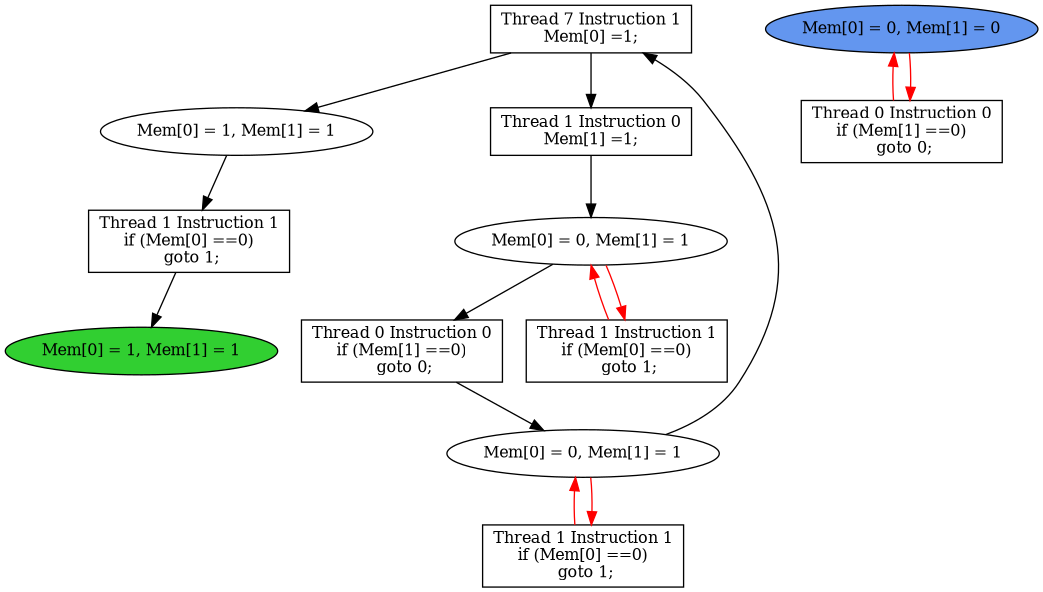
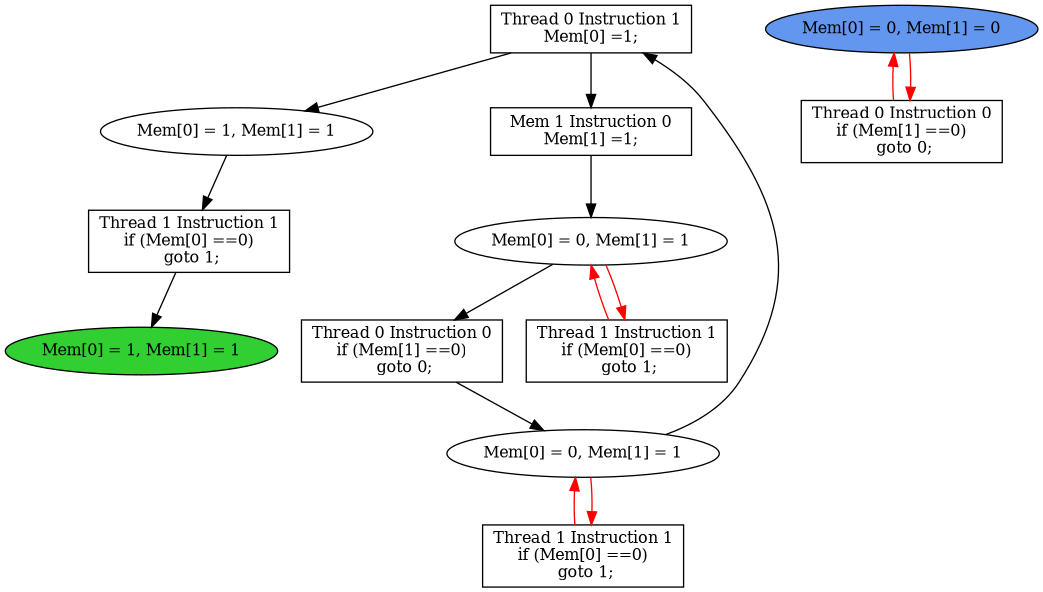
  digraph {
    fontsize=12
    rankdir=TB
    node [fillcolor="#ffffff" fontcolor="#000000" fontsize=12 shape=box style="filled, solid"]
    edge [color="#000000" dir=forward fontcolor="#ffffff" fontsize=12 style=solid uuid="<A6, S1>" weight=1]
-   n1 [label="Thread 7 Instruction 1\nMem[0] =1;" uuid=A0]
+   n1 [label="Thread 0 Instruction 1\nMem[0] =1;" uuid=A0]
    n2 [label="Mem[0] = 1, Mem[1] = 1" shape=ellipse uuid=S2]
-   n3 [label="Thread 1 Instruction 0\nMem[1] =1;" uuid=A5]
+   n3 [label="Mem 1 Instruction 0\nMem[1] =1;" uuid=A5]
    n4 [label="Thread 1 Instruction 1\nif (Mem[0] ==0)\n goto 1;" uuid=A3]
    n5 [fillcolor="#31cf31" label="Mem[0] = 1, Mem[1] = 1" shape=ellipse uuid=END]
    n6 [label="Thread 0 Instruction 0\nif (Mem[1] ==0)\n goto 0;" uuid=A1]
    n7 [label="Mem[0] = 0, Mem[1] = 1" shape=ellipse uuid=S1]
    n8 [label="Thread 1 Instruction 1\nif (Mem[0] ==0)\n goto 1;" uuid=A6]
    n9 [fillcolor="#6396ef" label="Mem[0] = 0, Mem[1] = 0" shape=ellipse uuid=START]
    n10 [label="Thread 0 Instruction 0\nif (Mem[1] ==0)\n goto 0;" uuid=A2]
    n11 [label="Mem[0] = 0, Mem[1] = 1" shape=ellipse uuid=S0]
    n12 [label="Thread 1 Instruction 1\nif (Mem[0] ==0)\n goto 1;" uuid=A4]
    n1 -> n2 [uuid="<A0, S2>"]
    n1 -> n3 [uuid="<A5, START>"]
    n2 -> n4 [uuid="<A3, S2>"]
    n3 -> n11 [uuid="<A5, S0>"]
    n4 -> n5 [uuid="<A3, END>"]
    n6 -> n7 [uuid="<A1, S1>"]
    n7 -> n1 [uuid="<A0, S1>"]
    n7 -> n8 [color="#ff0000" dir=back]
    n7 -> n8 [color="#ff0000"]
    n9 -> n10 [color="#ff0000" dir=back uuid="<A2, START>"]
    n9 -> n10 [color="#ff0000" uuid="<A2, START>"]
    n11 -> n6 [uuid="<A1, S0>"]
    n11 -> n12 [color="#ff0000" dir=back uuid="<A4, S0>"]
    n11 -> n12 [color="#ff0000" uuid="<A4, S0>"]
  }
